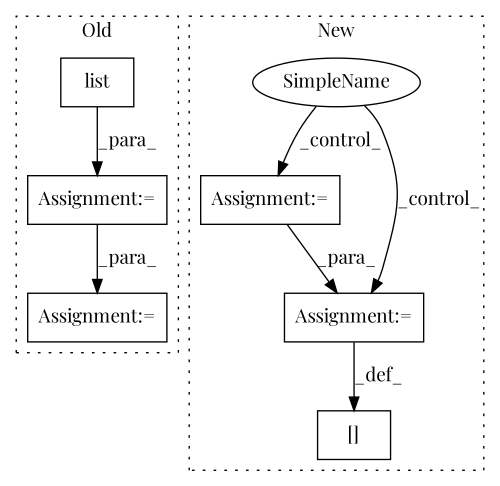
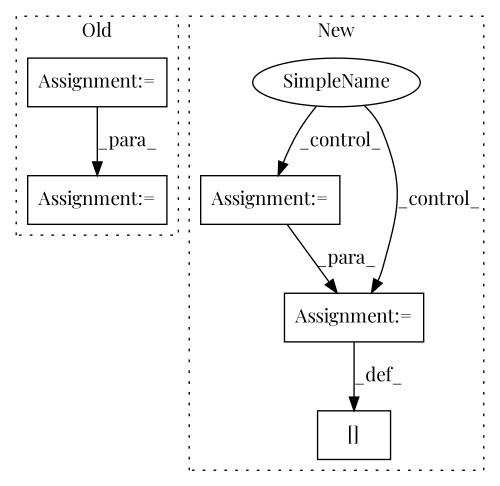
  digraph {
    fontname="Playfair Display"
    node [a=7 l=1 shape=box fontname="Playfair Display"]
    edge [fontname="Playfair Display"]
-   n1 [a=32 l="5,1" label=list s="586,609"]
    n2 [label="Assignment:=" s=661]
    n3 [label="Assignment:=" s=585]
    n4 [a=2 l="8,1" label="[]" s="2313,2339"]
    n5 [l=23 label="Assignment:=" s=2153]
    n6 [label="Assignment:=" s=2340]
    n7 [a=42 label=SimpleName shape=ellipse l=""]
    subgraph cluster_1 {
      label=Old
      style=dotted
-     n1
      n2
      n3
    }
    subgraph cluster_2 {
      label=New
      style=dotted
      n4
      n5
      n6
      n7
    }
-   n1 -> n3 [label=_para_]
    n3 -> n2 [label=_para_]
    n5 -> n6 [label=_para_]
    n6 -> n4 [label=_def_]
    n7 -> n5 [label=_control_]
    n7 -> n6 [label=_control_]
  }
